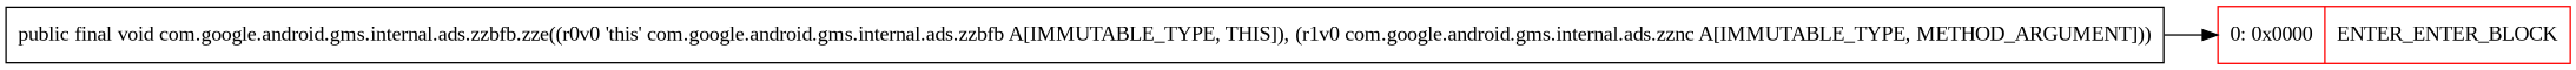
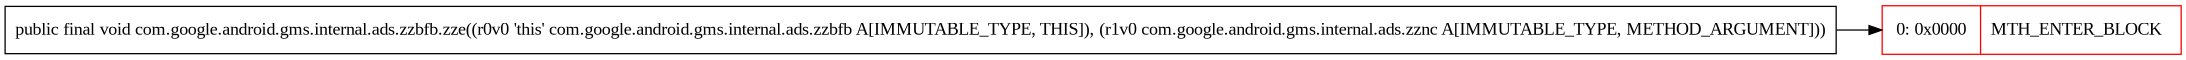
  digraph {
    rankdir=LR
    fontname="Liberation Serif"
    node [shape=record fontname="Liberation Serif"]
-   n1 [color=red label="{0\:\ 0x0000|ENTER_ENTER_BLOCK\l}"]
+   n1 [color=red label="{0\:\ 0x0000|MTH_ENTER_BLOCK\l}"]
    n2 [label="{public final void com.google.android.gms.internal.ads.zzbfb.zze((r0v0 'this' com.google.android.gms.internal.ads.zzbfb A[IMMUTABLE_TYPE, THIS]), (r1v0 com.google.android.gms.internal.ads.zznc A[IMMUTABLE_TYPE, METHOD_ARGUMENT])) }"]
    subgraph cluster_1 {
      label="R(0)"
    }
    n2 -> n1 [fontname="Liberation Serif"]
  }
